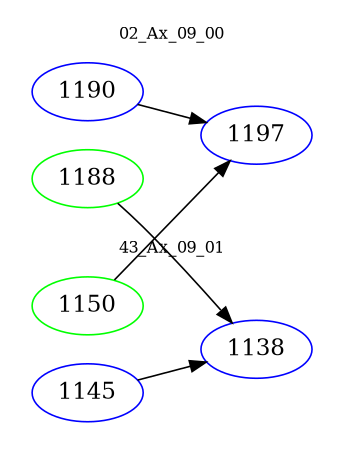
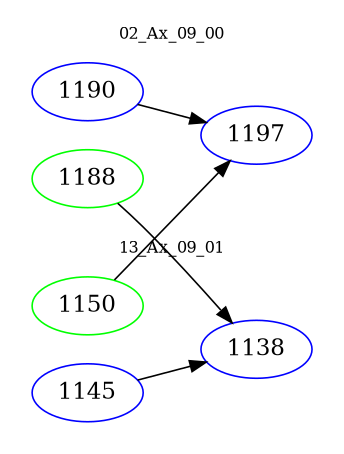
  digraph {
    rankdir=LR
    node [color=blue]
    edge [color=black]
    n1 [color=green label=1188]
    n2 [label=1190]
    n3 [label=1197]
    n4 [color=green label=1150]
    n5 [label=1145]
    n6 [label=1138]
    subgraph cluster_1 {
      color=white
      fontsize=10
      label="02_Ax_09_00"
      n1
      n2
      n3
    }
    subgraph cluster_2 {
      color=white
      fontsize=10
-     label="43_Ax_09_01"
+     label="13_Ax_09_01"
      n4
      n5
      n6
    }
    n1 -> n6
    n2 -> n3
    n4 -> n3
    n5 -> n6
  }
